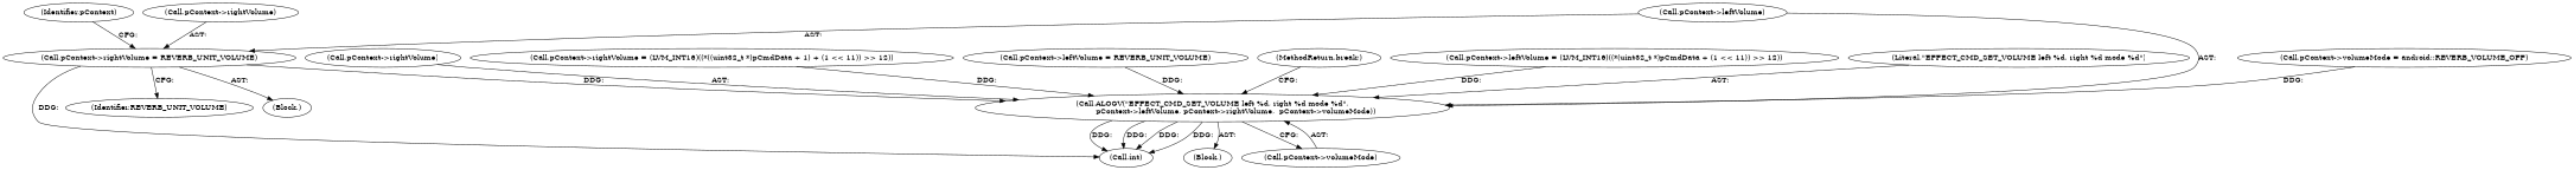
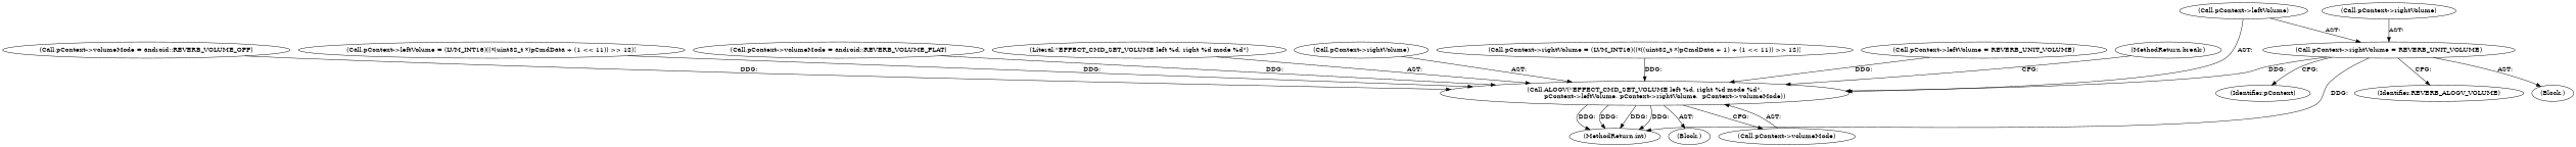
  digraph {
    n1 [label="(Call,pContext->rightVolume = REVERB_UNIT_VOLUME)"]
    n2 [label="(Call,ALOGV(\"EFFECT_CMD_SET_VOLUME left %d, right %d mode %d\",\n                    pContext->leftVolume, pContext->rightVolume,  pContext->volumeMode))"]
-   n3 [label="(Identifier,REVERB_UNIT_VOLUME)"]
+   n3 [label="(Identifier,REVERB_ALOGV_VOLUME)"]
    n4 [label="(Block,)"]
-   n5 [label="(Call,int)"]
+   n5 [label="(MethodReturn,int)"]
    n6 [label="(Block,)"]
    n7 [label="(Call,pContext->volumeMode)"]
    n8 [label="(Call,pContext->rightVolume)"]
    n9 [label="(Call,pContext->rightVolume = (LVM_INT16)((*((uint32_t *)pCmdData + 1) + (1 << 11)) >> 12))"]
    n10 [label="(Identifier,pContext)"]
    n11 [label="(Call,pContext->leftVolume = REVERB_UNIT_VOLUME)"]
    n12 [label="(Call,pContext->rightVolume)"]
    n13 [label="(MethodReturn,break;)"]
    n14 [label="(Call,pContext->leftVolume = (LVM_INT16)((*(uint32_t *)pCmdData + (1 << 11)) >> 12))"]
+   n15 [label="(Call,pContext->volumeMode = android::REVERB_VOLUME_FLAT)"]
    n16 [label="(Literal,\"EFFECT_CMD_SET_VOLUME left %d, right %d mode %d\")"]
    n17 [label="(Call,pContext->leftVolume)"]
    n18 [label="(Call,pContext->volumeMode = android::REVERB_VOLUME_OFF)"]
    n1 -> n2 [label="DDG: "]
    n1 -> n3 [label="CFG: "]
    n1 -> n4 [label="AST: "]
    n1 -> n5 [label="DDG: "]
    n2 -> n5 [label="DDG: "]
    n2 -> n5 [label="DDG: "]
    n2 -> n5 [label="DDG: "]
    n2 -> n5 [label="DDG: "]
    n2 -> n6 [label="AST: "]
    n2 -> n7 [label="CFG: "]
    n7 -> n2 [label="AST: "]
    n8 -> n2 [label="AST: "]
    n9 -> n2 [label="DDG: "]
-   n10 -> n1 [label="CFG: "]
+   n1 -> n10 [label="CFG: "]
    n11 -> n2 [label="DDG: "]
    n12 -> n1 [label="AST: "]
    n13 -> n2 [label="CFG: "]
    n14 -> n2 [label="DDG: "]
+   n15 -> n2 [label="DDG: "]
    n16 -> n2 [label="AST: "]
    n17 -> n1 [label="AST: "]
    n17 -> n2 [label="AST: "]
    n18 -> n2 [label="DDG: "]
  }
